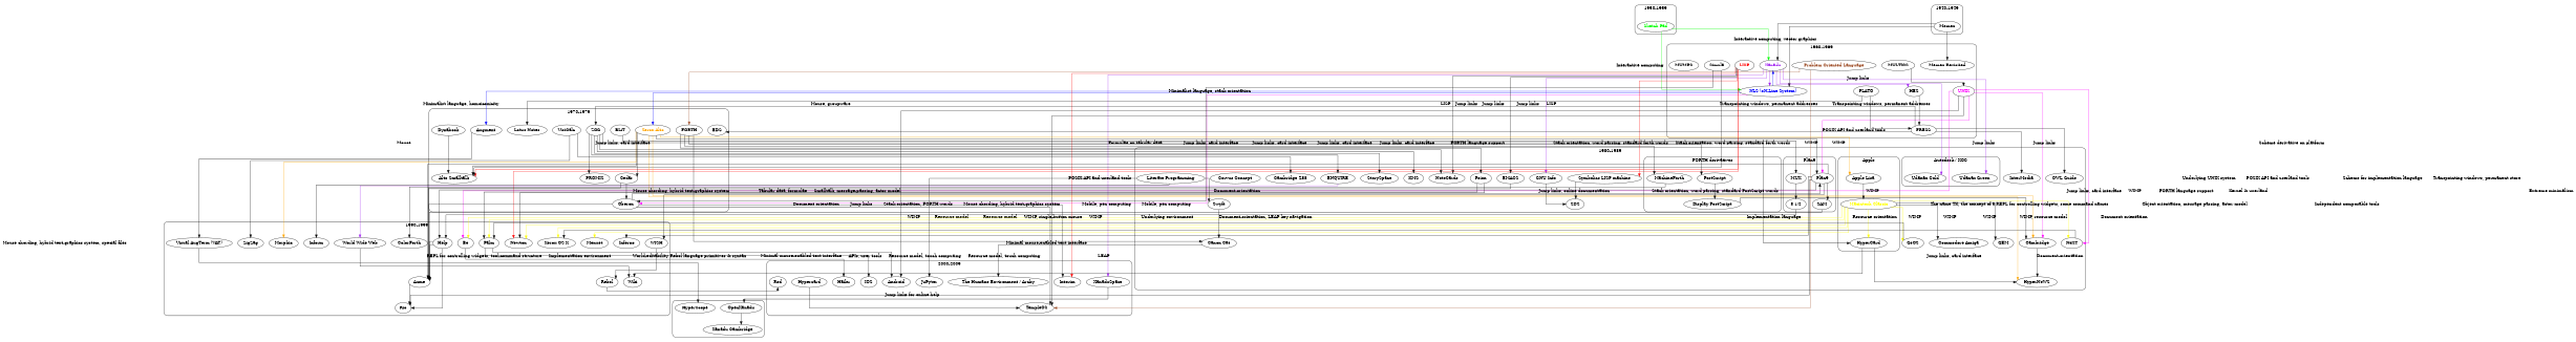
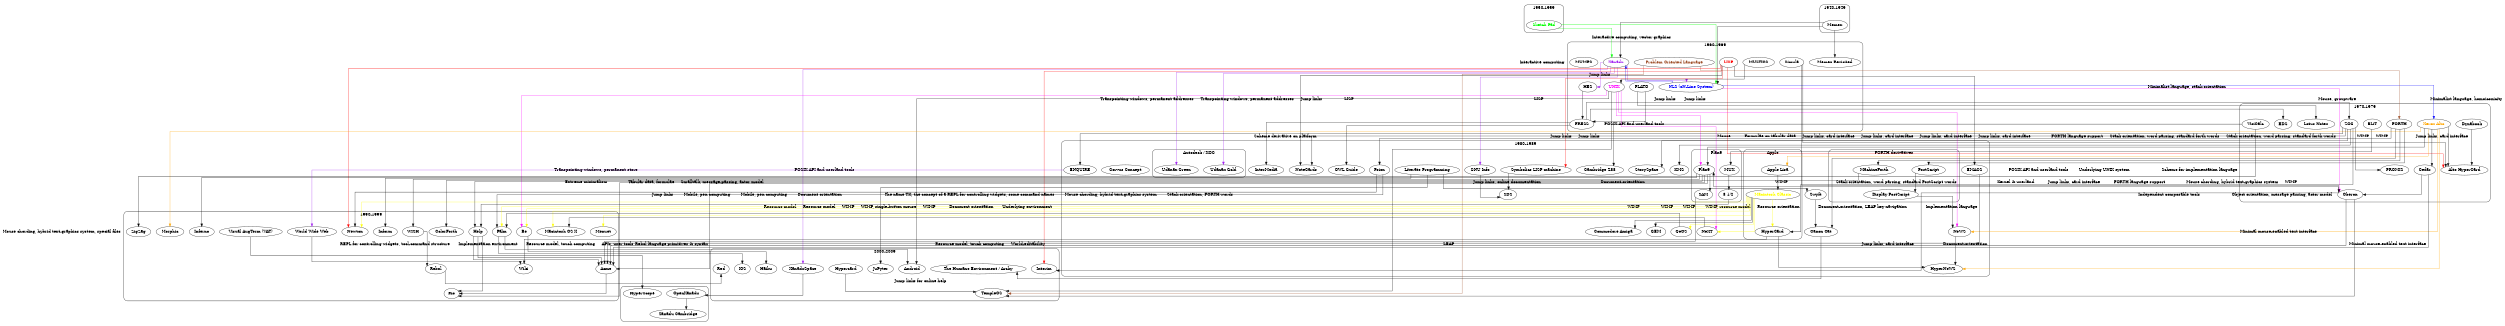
  digraph {
    rankdir=TB
    splines=ortho
    style=rounded
    "Sketch Pad" [fontcolor=green]
    Memex
    Xanadu [fontcolor=purple]
    "NLS (oN-Line System)" [fontcolor=blue]
    "Memex Revisited"
    HES
    "Problem Oriented Language" [fontcolor=sienna]
    LISP [fontcolor=red]
    UNIX [fontcolor=magenta]
    MULTICS
    Simula
    MUMPS
    FRESS
    PLATO
    "Xerox Alto" [fontcolor=orange]
    Cedar
-   "Alto Smalltalk"
+   "Alto Smalltalk" [label="Alto HyperCard"]
    Dynabook
-   Augment
    Oberon
    FORTH
    ZOG
    EDS
    "Lotus Notes"
    PROMIS
    VisiCalc
    BLiT
    "Udanax Green"
    "Udanax Gold"
    HyperCard
    "Apple Lisa"
    "Macintosh Classic" [fontcolor=yellow]
    Plan9
    MUX
    "8 1/2"
    SAM
    MachineForth
    PostScript
    "Display PostScript"
    "GNU Info"
    "Symbolics LISP machine"
    EMACS
    NoteCards
    NeXT
-   NeWS [label=Cambridge]
+   NeWS
    "OWL Guide"
    InterMedia
    KMS
    ENQUIRE
    StorySpace
    HyperNeWS
    "Canon Cat"
    Psion
    "Cambridge Z88"
    SDS
    "Corvus Concept"
    GeOS
    "Commodore Amiga"
    GEM
    "Literate Programming"
    Swyft
    Acme
    Help
    Rio
    Inferno
    Newton
    Palm
    Be
    "Visual AugTerm (VAT)"
    Morphic
    ZigZag
    "World Wide Web"
-   "Macintosh OS X" [label="Xerox OS X"]
+   "Macintosh OS X"
    Menuet
    Wiki
    WISH
    Inform
    ColorForth
    Rebol
    Android
    IOS
    XanaduSpace
    TempleOS
    Interim
    JuPyter
    "The Humane Environment / Archy"
    Haiku
    Red
    Hypercard
    HyperScope
    OpenXanadu
    "Xanadu Cambridge"
    subgraph cluster_1 {
      label="1950-1959"
      sortv=5
      "Sketch Pad"
    }
    subgraph cluster_2 {
      label="1940-1949"
      sortv=4
      Memex
    }
    subgraph cluster_3 {
      label="1960-1969"
      sortv=6
      Xanadu
      "NLS (oN-Line System)"
      "Memex Revisited"
      HES
      "Problem Oriented Language"
      LISP
      UNIX
      MULTICS
      Simula
      MUMPS
      FRESS
      PLATO
    }
    subgraph cluster_4 {
      label="1970-1979"
      sortv=7
-     Augment
      Oberon
      FORTH
      ZOG
      EDS
      "Lotus Notes"
      PROMIS
      VisiCalc
      BLiT
      subgraph sub_5 {
        label="Xerox Alto"
        sortv=7
        "Xerox Alto"
        Cedar
        "Alto Smalltalk"
        Dynabook
      }
    }
    subgraph cluster_6 {
      label="1980-1989"
      sortv=8
      "GNU Info"
      "Symbolics LISP machine"
      EMACS
      NoteCards
      NeXT
      NeWS
      "OWL Guide"
      InterMedia
      KMS
      ENQUIRE
      StorySpace
      HyperNeWS
      "Canon Cat"
      Psion
      "Cambridge Z88"
      SDS
      "Corvus Concept"
      GeOS
      "Commodore Amiga"
      GEM
      "Literate Programming"
      Swyft
      subgraph cluster_7 {
        label="Autodesk / XOC"
        sortv=8
        "Udanax Green"
        "Udanax Gold"
      }
      subgraph cluster_8 {
        label=Apple
        sortv=8
        HyperCard
        "Apple Lisa"
        "Macintosh Classic"
      }
      subgraph cluster_9 {
        label=Plan9
        sortv=8
        Plan9
        MUX
        "8 1/2"
        SAM
      }
      subgraph cluster_10 {
        label="FORTH derivatives"
        sortv=8
        MachineForth
        PostScript
        "Display PostScript"
      }
    }
    subgraph cluster_11 {
      label="1990-1999"
      sortv=9
      Be
      "Visual AugTerm (VAT)"
      Morphic
      ZigZag
      "World Wide Web"
      "Macintosh OS X"
      Menuet
      Wiki
      WISH
      Inform
      ColorForth
      Rebol
      subgraph sub_12 {
        label="Plan9 / Inferno"
        sortv=9
        Acme
        Help
        Rio
        Inferno
      }
      subgraph sub_13 {
        label=PDA
        sortv=9
        Newton
        Palm
      }
    }
    subgraph cluster_14 {
      label="2000-2009"
      sortv=10
      XanaduSpace
      TempleOS
      Interim
      JuPyter
      "The Humane Environment / Archy"
      Haiku
      Red
      Hypercard
      subgraph sub_15 {
        label=Mobile
        sortv=10
        Android
        IOS
      }
    }
    subgraph cluster_16 {
      HyperScope
      OpenXanadu
      "Xanadu Cambridge"
    }
    "Sketch Pad" -> Xanadu [color=green label="Interactive computing, vector graphics"]
    "Sketch Pad" -> "NLS (oN-Line System)" [color=green label="Interactive computing"]
    Memex -> Xanadu
    Memex -> "NLS (oN-Line System)"
    Memex -> "Memex Revisited"
    Xanadu -> "NLS (oN-Line System)" [color=purple]
    Xanadu -> HES [color=purple label="Jump links"]
    Xanadu -> "Udanax Green" [color=purple label="Transpointing windows, permanent addresses"]
    Xanadu -> "Udanax Gold" [color=purple label="Transpointing windows, permanent addresses"]
    Xanadu -> "GNU Info" [color=purple label="Jump links"]
    Xanadu -> XanaduSpace [color=purple label="Transpointing windows, permanent store"]
    "NLS (oN-Line System)" -> Xanadu [color=blue]
    "NLS (oN-Line System)" -> "Xerox Alto" [color=blue label="Mouse, groupware"]
-   "NLS (oN-Line System)" -> Augment [color=blue]
    "NLS (oN-Line System)" -> Oberon [color=magenta label=Mouse]
    HES -> FRESS
    "Problem Oriented Language" -> FORTH [color=sienna label="Minimalist language, stack orientation"]
    "Problem Oriented Language" -> TempleOS [color=sienna label="Extreme minimalism"]
    LISP -> "Alto Smalltalk" [color=red label="Minimalist language, homoiconicity"]
    LISP -> "Symbolics LISP machine" [color=red label=LISP]
    LISP -> EMACS
    LISP -> NoteCards [label=LISP]
    LISP -> Newton [color=red label="Scheme derivative on platform"]
    LISP -> Interim [color=red label="Scheme for implementation language"]
    UNIX -> Plan9 [color=magenta label="POSIX API and userland tools"]
    UNIX -> NeXT [color=magenta label="POSIX API and userland tools"]
    UNIX -> NeWS [color=magenta label="Underlying UNIX system"]
    UNIX -> Be [color=magenta label="POSIX API and userland tools"]
    UNIX -> Android [label="Kernel & userland"]
    UNIX -> TempleOS [label="Independent composable tools"]
    MULTICS -> UNIX
    Simula -> "Alto Smalltalk"
    Simula -> Oberon
    FRESS -> ZOG [label="Jump links"]
    FRESS -> EDS [label="Jump links"]
    FRESS -> "OWL Guide" [label="Jump links"]
    FRESS -> InterMedia [label="Jump links"]
    PLATO -> FRESS
    PLATO -> "Lotus Notes"
    "Xerox Alto" -> Cedar
    "Xerox Alto" -> "Alto Smalltalk"
    "Xerox Alto" -> "Apple Lisa" [color=orange label=WIMP]
    "Xerox Alto" -> Plan9 [label=WIMP]
    "Xerox Alto" -> NeWS [color=orange label=WIMP]
    "Xerox Alto" -> HyperNeWS [color=orange label="Object orientation, message passing, actor model"]
    "Xerox Alto" -> Morphic [color=orange label="Smalltalk, message-passing, actor model"]
    Cedar -> Oberon
    Cedar -> Acme
    Dynabook -> "Alto Smalltalk"
-   Augment -> "Visual AugTerm (VAT)"
    Oberon -> Plan9 [label="Mouse chording, hybrid text-graphics system"]
    Oberon -> Acme
    Oberon -> TempleOS [label="Minimal mouse-enabled text interface"]
    Oberon -> Interim [label="Minimal mouse-enabled text interface"]
    FORTH -> MachineForth [label="Stack orientation, word parsing, standard forth words"]
    FORTH -> PostScript [label="Stack orientation, word parsing, standard forth words"]
    FORTH -> "Canon Cat" [label="FORTH language support"]
    FORTH -> Psion [label="FORTH language support"]
    ZOG -> PROMIS [label="Jump links, card interface"]
    ZOG -> HyperCard [label="Jump links, card interface"]
    ZOG -> NoteCards [label="Jump links, card interface"]
    ZOG -> KMS [label="Jump links, card interface"]
    ZOG -> ENQUIRE [label="Jump links, card interface"]
    ZOG -> StorySpace [label="Jump links, card interface"]
    VisiCalc -> "Cambridge Z88" [label="Formulae on tabular data"]
    VisiCalc -> ZigZag [label="Tabular data, formulae"]
    BLiT -> MUX
    HyperCard -> HyperNeWS [label="Jump links, card interface"]
    HyperCard -> Wiki [label="World-editability"]
    "Apple Lisa" -> "Macintosh Classic" [label=WIMP]
    "Macintosh Classic" -> HyperCard [color=yellow label="Resource orientation"]
    "Macintosh Classic" -> NeXT [color=yellow label="WIMP, resource model"]
    "Macintosh Classic" -> GeOS [color=yellow label=WIMP]
    "Macintosh Classic" -> "Commodore Amiga" [label=WIMP]
    "Macintosh Classic" -> GEM [label=WIMP]
    "Macintosh Classic" -> Newton [color=yellow label="Resource model"]
    "Macintosh Classic" -> Palm [color=yellow label="Resource model"]
    "Macintosh Classic" -> Be [color=yellow label=WIMP]
    "Macintosh Classic" -> "Macintosh OS X" [color=yellow label="WIMP, single-button mouse"]
    "Macintosh Classic" -> Menuet [color=yellow label=WIMP]
    Plan9 -> SAM
    Plan9 -> Acme
    Plan9 -> Help [label="Mouse chording, hybrid text-graphics system"]
    Plan9 -> Rio [label="Mouse chording, hybrid text-graphics system, special files"]
    Plan9 -> Inferno
    Plan9 -> WISH [label="The name TK, the concept of a REPL for controlling widgets, some command names"]
    MUX -> "8 1/2"
    "8 1/2" -> Help
    SAM -> Acme
    MachineForth -> ColorForth [label="Stack orientation, FORTH words"]
    PostScript -> "Display PostScript" [label="Stack orientation, word parsing, standard PostScript words"]
    "Display PostScript" -> NeWS [label="Implementation language"]
    "GNU Info" -> SDS [label="Jump links, online documentation"]
    "Symbolics LISP machine" -> SDS
    EMACS -> Acme
    NeXT -> "Macintosh OS X" [label="Underlying environment"]
    NeWS -> HyperNeWS [label="Document-orientation"]
    ENQUIRE -> "World Wide Web" [color=purple label="Jump links"]
    "Canon Cat" -> "The Humane Environment / Archy" [label=LEAP]
    Psion -> Newton [label="Mobile, pen computing"]
    Psion -> Palm [label="Mobile, pen computing"]
    GeOS -> Palm
    "Literate Programming" -> Swyft [label="Document-orientation"]
    "Literate Programming" -> Inform [label="Document orientation"]
    "Literate Programming" -> JuPyter [label="Document orientation"]
    Swyft -> "Canon Cat" [label="Document-orientation, LEAP key navigation"]
    Acme -> Rio
    Help -> Acme
    Help -> Acme
    Help -> Rio
    Palm -> Android [label="Resource model, touch computing"]
    Palm -> IOS [label="Resource model, touch computing"]
    Be -> Haiku [label="APIs, user tools"]
    "Visual AugTerm (VAT)" -> HyperScope
    "World Wide Web" -> Wiki [label="Implementation environment"]
    WISH -> Rebol [label="REPL for controlling widgets, tool-command structure"]
    Rebol -> Red [label="Rebol language primitives & syntax"]
    XanaduSpace -> OpenXanadu
    Hypercard -> TempleOS [label="Jump links for online help"]
    OpenXanadu -> "Xanadu Cambridge"
  }
